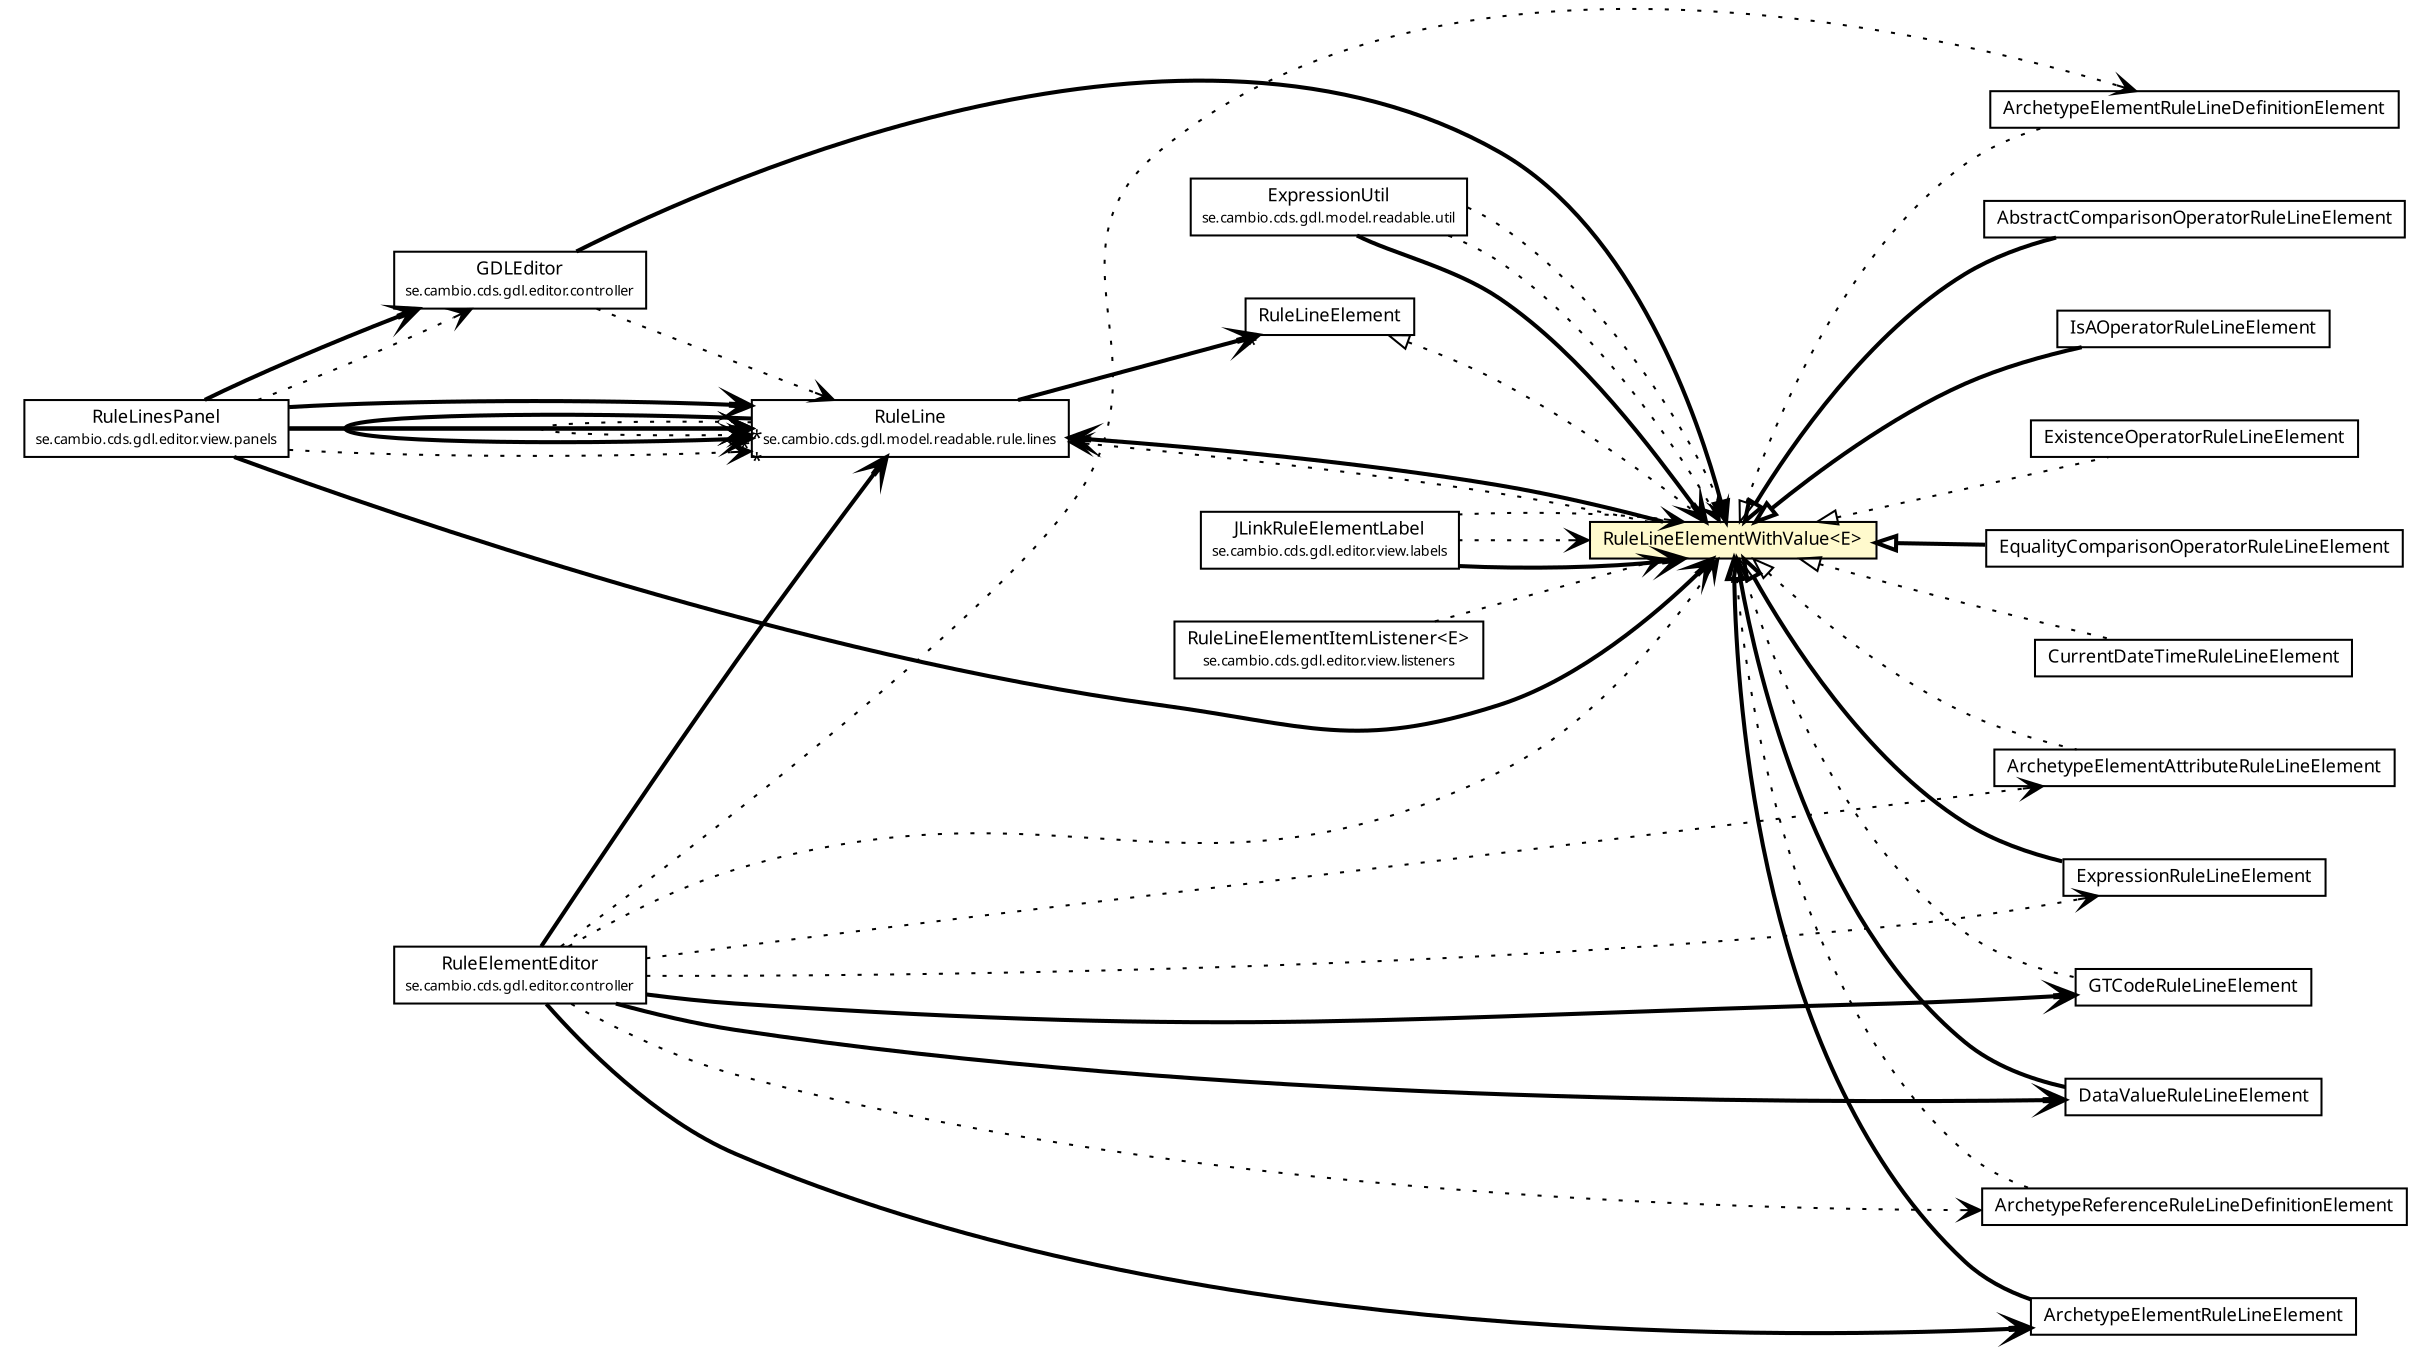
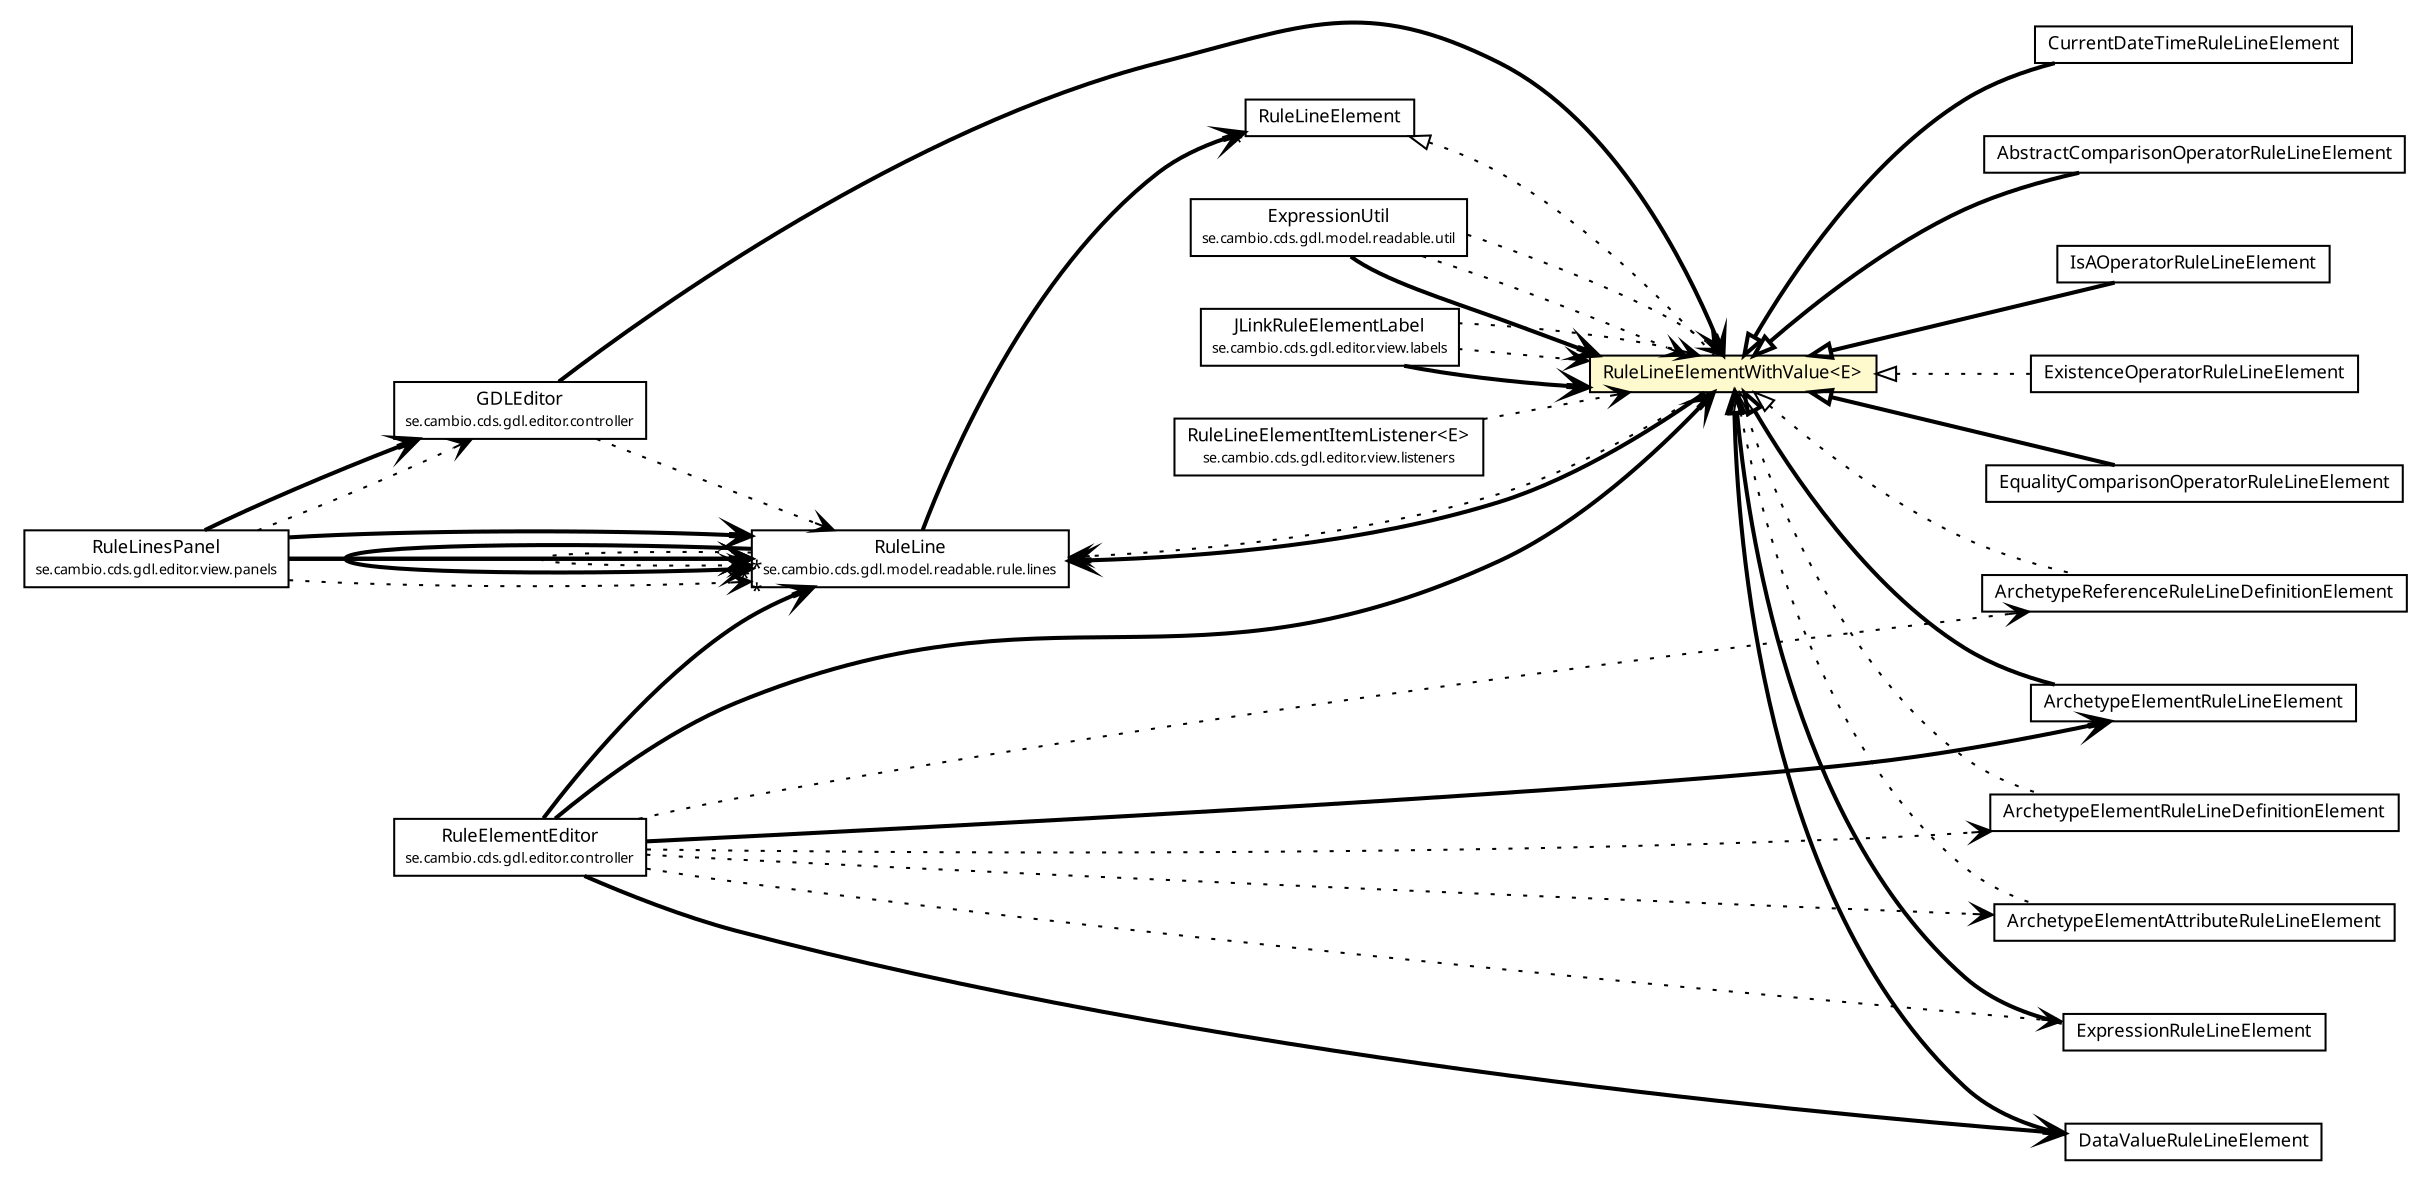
  digraph {
    fontname=Oswald
    nodesep=0.25
    rankdir=LR
    ranksep=0.5
    node [fontcolor=black fontname=Oswald fontsize=9.0 shape=plaintext]
    edge [arrowhead=open color=black fontcolor=black fontname=Oswald fontsize=10.0 headport=p labelfontname="Trebuchet MS" labelfontsize=10 style=bold tailport=p]
    n1 [label=<<table title="se.cambio.cds.gdl.model.readable.rule.lines.RuleLine" border="0" cellborder="1" cellspacing="0" cellpadding="2" port="p" href="../RuleLine.html"> 		<tr><td><table border="0" cellspacing="0" cellpadding="1"> <tr><td align="center" balign="center"><font face="Trebuchet MS"> RuleLine </font></td></tr> <tr><td align="center" balign="center"><font face="Trebuchet MS" point-size="7.0"> se.cambio.cds.gdl.model.readable.rule.lines </font></td></tr> 		</table></td></tr> 		</table>>]
    n2 [label=<<table title="se.cambio.cds.gdl.model.readable.rule.lines.elements.RuleLineElement" border="0" cellborder="1" cellspacing="0" cellpadding="2" port="p" href="./RuleLineElement.html"> 		<tr><td><table border="0" cellspacing="0" cellpadding="1"> <tr><td align="center" balign="center"><font face="Trebuchet MS"> RuleLineElement </font></td></tr> 		</table></td></tr> 		</table>>]
    n3 [label=<<table title="se.cambio.cds.gdl.model.readable.rule.lines.elements.RuleLineElementWithValue" border="0" cellborder="1" cellspacing="0" cellpadding="2" port="p" bgcolor="lemonChiffon" href="./RuleLineElementWithValue.html"> 		<tr><td><table border="0" cellspacing="0" cellpadding="1"> <tr><td align="center" balign="center"><font face="Trebuchet MS"> RuleLineElementWithValue&lt;E&gt; </font></td></tr> 		</table></td></tr> 		</table>>]
    n4 [label=<<table title="se.cambio.cds.gdl.model.readable.rule.lines.elements.IsAOperatorRuleLineElement" border="0" cellborder="1" cellspacing="0" cellpadding="2" port="p" href="./IsAOperatorRuleLineElement.html"> 		<tr><td><table border="0" cellspacing="0" cellpadding="1"> <tr><td align="center" balign="center"><font face="Trebuchet MS"> IsAOperatorRuleLineElement </font></td></tr> 		</table></td></tr> 		</table>>]
-   n5 [label=<<table title="se.cambio.cds.gdl.model.readable.rule.lines.elements.GTCodeRuleLineElement" border="0" cellborder="1" cellspacing="0" cellpadding="2" port="p" href="./GTCodeRuleLineElement.html"> 		<tr><td><table border="0" cellspacing="0" cellpadding="1"> <tr><td align="center" balign="center"><font face="Trebuchet MS"> GTCodeRuleLineElement </font></td></tr> 		</table></td></tr> 		</table>>]
    n6 [label=<<table title="se.cambio.cds.gdl.model.readable.rule.lines.elements.ExpressionRuleLineElement" border="0" cellborder="1" cellspacing="0" cellpadding="2" port="p" href="./ExpressionRuleLineElement.html"> 		<tr><td><table border="0" cellspacing="0" cellpadding="1"> <tr><td align="center" balign="center"><font face="Trebuchet MS"> ExpressionRuleLineElement </font></td></tr> 		</table></td></tr> 		</table>>]
    n7 [label=<<table title="se.cambio.cds.gdl.model.readable.rule.lines.elements.ExistenceOperatorRuleLineElement" border="0" cellborder="1" cellspacing="0" cellpadding="2" port="p" href="./ExistenceOperatorRuleLineElement.html"> 		<tr><td><table border="0" cellspacing="0" cellpadding="1"> <tr><td align="center" balign="center"><font face="Trebuchet MS"> ExistenceOperatorRuleLineElement </font></td></tr> 		</table></td></tr> 		</table>>]
    n8 [label=<<table title="se.cambio.cds.gdl.model.readable.rule.lines.elements.EqualityComparisonOperatorRuleLineElement" border="0" cellborder="1" cellspacing="0" cellpadding="2" port="p" href="./EqualityComparisonOperatorRuleLineElement.html"> 		<tr><td><table border="0" cellspacing="0" cellpadding="1"> <tr><td align="center" balign="center"><font face="Trebuchet MS"> EqualityComparisonOperatorRuleLineElement </font></td></tr> 		</table></td></tr> 		</table>>]
    n9 [label=<<table title="se.cambio.cds.gdl.model.readable.rule.lines.elements.DataValueRuleLineElement" border="0" cellborder="1" cellspacing="0" cellpadding="2" port="p" href="./DataValueRuleLineElement.html"> 		<tr><td><table border="0" cellspacing="0" cellpadding="1"> <tr><td align="center" balign="center"><font face="Trebuchet MS"> DataValueRuleLineElement </font></td></tr> 		</table></td></tr> 		</table>>]
    n10 [label=<<table title="se.cambio.cds.gdl.model.readable.rule.lines.elements.CurrentDateTimeRuleLineElement" border="0" cellborder="1" cellspacing="0" cellpadding="2" port="p" href="./CurrentDateTimeRuleLineElement.html"> 		<tr><td><table border="0" cellspacing="0" cellpadding="1"> <tr><td align="center" balign="center"><font face="Trebuchet MS"> CurrentDateTimeRuleLineElement </font></td></tr> 		</table></td></tr> 		</table>>]
    n11 [label=<<table title="se.cambio.cds.gdl.model.readable.rule.lines.elements.ArchetypeReferenceRuleLineDefinitionElement" border="0" cellborder="1" cellspacing="0" cellpadding="2" port="p" href="./ArchetypeReferenceRuleLineDefinitionElement.html"> 		<tr><td><table border="0" cellspacing="0" cellpadding="1"> <tr><td align="center" balign="center"><font face="Trebuchet MS"> ArchetypeReferenceRuleLineDefinitionElement </font></td></tr> 		</table></td></tr> 		</table>>]
    n12 [label=<<table title="se.cambio.cds.gdl.model.readable.rule.lines.elements.ArchetypeElementRuleLineElement" border="0" cellborder="1" cellspacing="0" cellpadding="2" port="p" href="./ArchetypeElementRuleLineElement.html"> 		<tr><td><table border="0" cellspacing="0" cellpadding="1"> <tr><td align="center" balign="center"><font face="Trebuchet MS"> ArchetypeElementRuleLineElement </font></td></tr> 		</table></td></tr> 		</table>>]
    n13 [label=<<table title="se.cambio.cds.gdl.model.readable.rule.lines.elements.ArchetypeElementRuleLineDefinitionElement" border="0" cellborder="1" cellspacing="0" cellpadding="2" port="p" href="./ArchetypeElementRuleLineDefinitionElement.html"> 		<tr><td><table border="0" cellspacing="0" cellpadding="1"> <tr><td align="center" balign="center"><font face="Trebuchet MS"> ArchetypeElementRuleLineDefinitionElement </font></td></tr> 		</table></td></tr> 		</table>>]
    n14 [label=<<table title="se.cambio.cds.gdl.model.readable.rule.lines.elements.ArchetypeElementAttributeRuleLineElement" border="0" cellborder="1" cellspacing="0" cellpadding="2" port="p" href="./ArchetypeElementAttributeRuleLineElement.html"> 		<tr><td><table border="0" cellspacing="0" cellpadding="1"> <tr><td align="center" balign="center"><font face="Trebuchet MS"> ArchetypeElementAttributeRuleLineElement </font></td></tr> 		</table></td></tr> 		</table>>]
    n15 [label=<<table title="se.cambio.cds.gdl.model.readable.rule.lines.elements.AbstractComparisonOperatorRuleLineElement" border="0" cellborder="1" cellspacing="0" cellpadding="2" port="p" href="./AbstractComparisonOperatorRuleLineElement.html"> 		<tr><td><table border="0" cellspacing="0" cellpadding="1"> <tr><td align="center" balign="center"><font face="Trebuchet MS"> AbstractComparisonOperatorRuleLineElement </font></td></tr> 		</table></td></tr> 		</table>>]
    n16 [label=<<table title="se.cambio.cds.gdl.model.readable.util.ExpressionUtil" border="0" cellborder="1" cellspacing="0" cellpadding="2" port="p" href="../../../util/ExpressionUtil.html"> 		<tr><td><table border="0" cellspacing="0" cellpadding="1"> <tr><td align="center" balign="center"><font face="Trebuchet MS"> ExpressionUtil </font></td></tr> <tr><td align="center" balign="center"><font face="Trebuchet MS" point-size="7.0"> se.cambio.cds.gdl.model.readable.util </font></td></tr> 		</table></td></tr> 		</table>>]
    n17 [label=<<table title="se.cambio.cds.gdl.editor.controller.RuleElementEditor" border="0" cellborder="1" cellspacing="0" cellpadding="2" port="p" href="../../../../../editor/controller/RuleElementEditor.html"> 		<tr><td><table border="0" cellspacing="0" cellpadding="1"> <tr><td align="center" balign="center"><font face="Trebuchet MS"> RuleElementEditor </font></td></tr> <tr><td align="center" balign="center"><font face="Trebuchet MS" point-size="7.0"> se.cambio.cds.gdl.editor.controller </font></td></tr> 		</table></td></tr> 		</table>>]
    n18 [label=<<table title="se.cambio.cds.gdl.editor.controller.GDLEditor" border="0" cellborder="1" cellspacing="0" cellpadding="2" port="p" href="../../../../../editor/controller/GDLEditor.html"> 		<tr><td><table border="0" cellspacing="0" cellpadding="1"> <tr><td align="center" balign="center"><font face="Trebuchet MS"> GDLEditor </font></td></tr> <tr><td align="center" balign="center"><font face="Trebuchet MS" point-size="7.0"> se.cambio.cds.gdl.editor.controller </font></td></tr> 		</table></td></tr> 		</table>>]
    n19 [label=<<table title="se.cambio.cds.gdl.editor.view.labels.JLinkRuleElementLabel" border="0" cellborder="1" cellspacing="0" cellpadding="2" port="p" href="../../../../../editor/view/labels/JLinkRuleElementLabel.html"> 		<tr><td><table border="0" cellspacing="0" cellpadding="1"> <tr><td align="center" balign="center"><font face="Trebuchet MS"> JLinkRuleElementLabel </font></td></tr> <tr><td align="center" balign="center"><font face="Trebuchet MS" point-size="7.0"> se.cambio.cds.gdl.editor.view.labels </font></td></tr> 		</table></td></tr> 		</table>>]
    n20 [label=<<table title="se.cambio.cds.gdl.editor.view.listeners.RuleLineElementItemListener" border="0" cellborder="1" cellspacing="0" cellpadding="2" port="p" href="../../../../../editor/view/listeners/RuleLineElementItemListener.html"> 		<tr><td><table border="0" cellspacing="0" cellpadding="1"> <tr><td align="center" balign="center"><font face="Trebuchet MS"> RuleLineElementItemListener&lt;E&gt; </font></td></tr> <tr><td align="center" balign="center"><font face="Trebuchet MS" point-size="7.0"> se.cambio.cds.gdl.editor.view.listeners </font></td></tr> 		</table></td></tr> 		</table>>]
    n21 [label=<<table title="se.cambio.cds.gdl.editor.view.panels.RuleLinesPanel" border="0" cellborder="1" cellspacing="0" cellpadding="2" port="p" href="../../../../../editor/view/panels/RuleLinesPanel.html"> 		<tr><td><table border="0" cellspacing="0" cellpadding="1"> <tr><td align="center" balign="center"><font face="Trebuchet MS"> RuleLinesPanel </font></td></tr> <tr><td align="center" balign="center"><font face="Trebuchet MS" point-size="7.0"> se.cambio.cds.gdl.editor.view.panels </font></td></tr> 		</table></td></tr> 		</table>>]
    n1 -> n1 [style=dotted]
    n1 -> n1 [headlabel="*"]
    n1 -> n2 [headlabel="*"]
    n2 -> n3 [arrowtail=empty dir=back fontsize=10 style=dotted arrowhead="" color="" fontcolor=""]
    n3 -> n1
    n3 -> n1 [style=dotted]
    n3 -> n4 [arrowtail=empty dir=back fontsize=10 arrowhead="" color="" fontcolor=""]
-   n3 -> n5 [arrowtail=empty dir=back fontsize=10 style=dotted arrowhead="" color="" fontcolor=""]
    n3 -> n6 [arrowtail=empty dir=back fontsize=10 arrowhead="" color="" fontcolor=""]
    n3 -> n7 [arrowtail=empty dir=back fontsize=10 style=dotted arrowhead="" color="" fontcolor=""]
    n3 -> n8 [arrowtail=empty dir=back fontsize=10 arrowhead="" color="" fontcolor=""]
    n3 -> n9 [arrowtail=empty dir=back fontsize=10 arrowhead="" color="" fontcolor=""]
-   n3 -> n10 [arrowtail=empty dir=back fontsize=10 style=dotted arrowhead="" color="" fontcolor=""]
+   n3 -> n10 [arrowtail=empty dir=back fontsize=10 arrowhead="" color="" fontcolor=""]
    n3 -> n11 [arrowtail=empty dir=back fontsize=10 style=dotted arrowhead="" color="" fontcolor=""]
    n3 -> n12 [arrowtail=empty dir=back fontsize=10 arrowhead="" color="" fontcolor=""]
    n3 -> n13 [arrowtail=empty dir=back fontsize=10 style=dotted arrowhead="" color="" fontcolor=""]
    n3 -> n14 [arrowtail=empty dir=back fontsize=10 style=dotted arrowhead="" color="" fontcolor=""]
    n3 -> n15 [arrowtail=empty dir=back fontsize=10 arrowhead="" color="" fontcolor=""]
    n16 -> n3
    n16 -> n3 [style=dotted]
    n16 -> n3 [style=dotted]
    n17 -> n1
-   n17 -> n3 [style=dotted]
-   n17 -> n5
+   n17 -> n3
    n17 -> n6 [style=dotted]
    n17 -> n9
    n17 -> n11 [style=dotted]
    n17 -> n12
    n17 -> n13 [style=dotted]
    n17 -> n14 [style=dotted]
    n18 -> n1 [style=dotted]
-   n18 -> n3 [arrowhead=normal]
+   n18 -> n3
    n19 -> n3
    n19 -> n3 [style=dotted]
    n19 -> n3 [style=dotted]
    n20 -> n3 [style=dotted]
    n21 -> n1 [headlabel="*"]
    n21 -> n1 [headlabel="*" style=dotted]
    n21 -> n1
    n21 -> n1
-   n21 -> n3
    n21 -> n18 [style=dotted]
    n21 -> n18
  }
